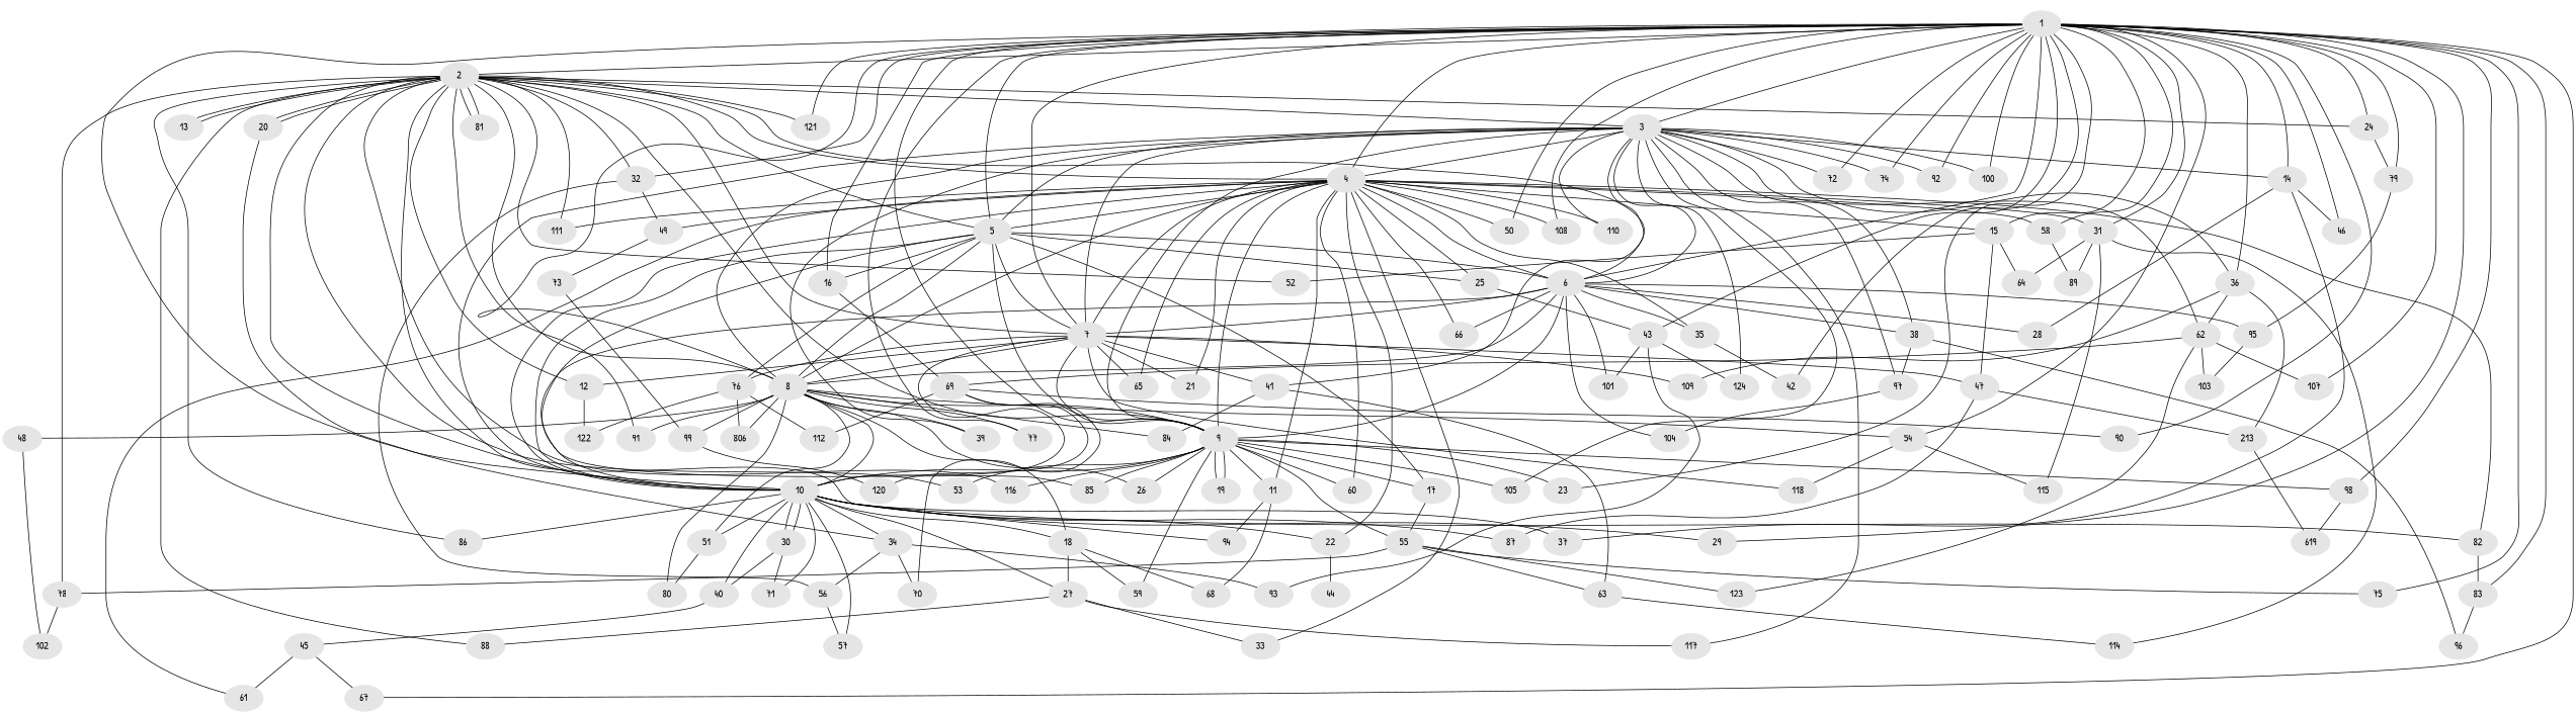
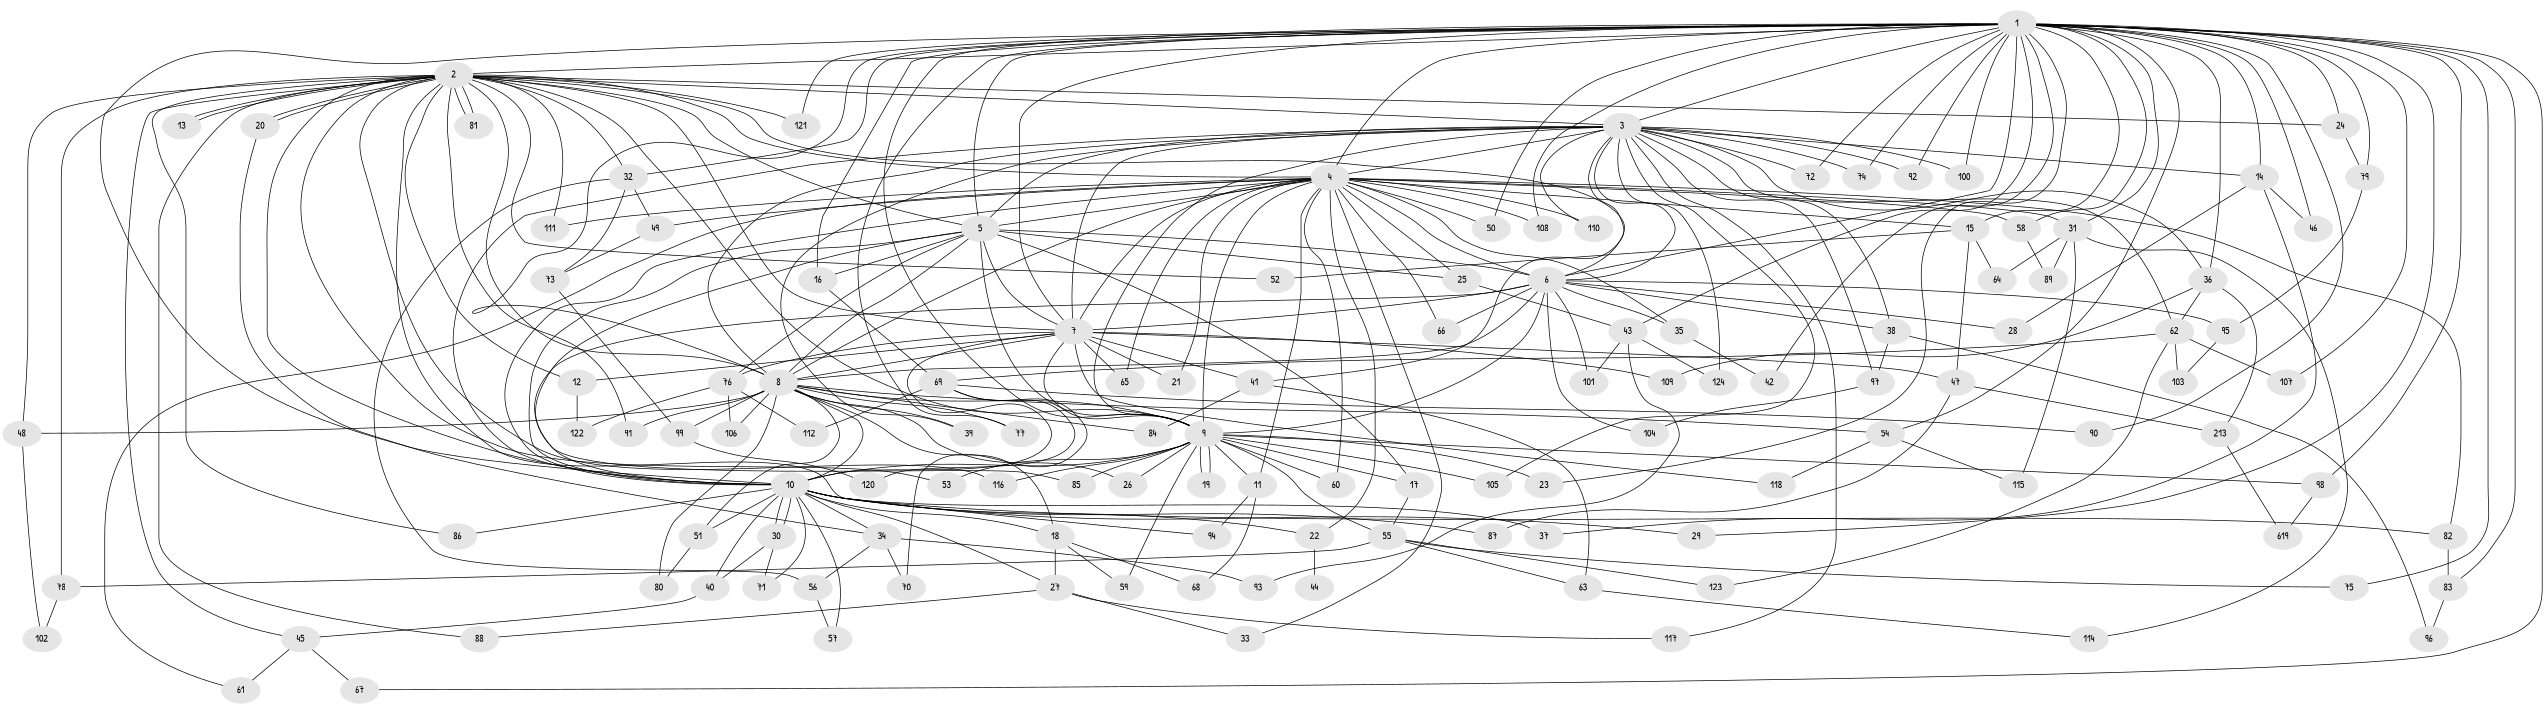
  graph {
    fontname="Patrick Hand"
    node [color=gray90 fontname="Patrick Hand" style=filled]
    edge [fontname="Patrick Hand"]
    1
    2
    3
    4
    5
    6
    7
    8
    9
    10
    14
    15
    16
    23
    24
    29
    31
    32
    36
    42
    43
    46
    50
    54
    58
    67
    72
    74
    75
    77
    79
    83
    90
    92
    98
    100
    107
    108
    121
    12
    13
    20
    45
    48
    52
    53
    78
    81
    86
    88
    91
    94
    111
    116
    38
    39
    41
    62
    97
    105
    110
    117
    124
    11
    21
    22
    25
    33
    35
    49
    60
    61
    65
    66
    82
    17
    76
    85
    28
    95
    101
    104
    47
    109
    118
    18
    26
    51
    80
    84
    99
-   106 [label=806]
+   106
    19
    55
    59
    27
    30
    34
    37
    40
    57
    71
    87
    64
    69
    89
    114
    115
    56
    73
    n111 [label=213]
    93
    96
    n114 [label=619]
    122
    102
    63
    123
    103
    68
    44
    112
    120
    70
    1 -- 2
    1 -- 3
    1 -- 4
    1 -- 5
    1 -- 6
    1 -- 7
    1 -- 8
    1 -- 9
    1 -- 10
    1 -- 14
    1 -- 15
    1 -- 16
    1 -- 23
    1 -- 24
    1 -- 29
    1 -- 31
    1 -- 32
    1 -- 36
    1 -- 42
    1 -- 43
    1 -- 46
    1 -- 50
    1 -- 54
    1 -- 58
    1 -- 67
    1 -- 72
    1 -- 74
    1 -- 75
    1 -- 77
    1 -- 79
    1 -- 83
    1 -- 90
    1 -- 92
    1 -- 98
    1 -- 100
    1 -- 107
    1 -- 108
    1 -- 121
    2 -- 3
    2 -- 4
    2 -- 5
    2 -- 6
    2 -- 7
    2 -- 8
    2 -- 9
    2 -- 10
    2 -- 24
    2 -- 32
    2 -- 121
    2 -- 12
    2 -- 13
    2 -- 13
    2 -- 20
    2 -- 20
+   2 -- 45
+   2 -- 48
    2 -- 52
    2 -- 53
    2 -- 78
    2 -- 81
    2 -- 81
    2 -- 86
    2 -- 88
    2 -- 91
    2 -- 94
    2 -- 111
    2 -- 116
    3 -- 4
    3 -- 5
    3 -- 6
    3 -- 7
    3 -- 8
    3 -- 9
    3 -- 10
    3 -- 14
    3 -- 36
    3 -- 72
    3 -- 74
    3 -- 92
    3 -- 100
    3 -- 38
    3 -- 39
    3 -- 41
    3 -- 62
    3 -- 97
    3 -- 105
    3 -- 110
    3 -- 117
    3 -- 124
    4 -- 5
    4 -- 6
    4 -- 7
    4 -- 8
    4 -- 9
    4 -- 10
    4 -- 15
    4 -- 31
    4 -- 50
    4 -- 58
    4 -- 108
    4 -- 111
    4 -- 110
    4 -- 11
    4 -- 21
    4 -- 22
    4 -- 25
    4 -- 33
    4 -- 35
    4 -- 49
    4 -- 60
    4 -- 61
    4 -- 65
    4 -- 66
    4 -- 82
    5 -- 6
    5 -- 7
    5 -- 8
    5 -- 9
    5 -- 10
    5 -- 16
    5 -- 25
    5 -- 17
    5 -- 76
    5 -- 85
    6 -- 7
    6 -- 8
    6 -- 9
    6 -- 10
    6 -- 38
    6 -- 35
    6 -- 66
    6 -- 28
    6 -- 95
    6 -- 101
    6 -- 104
    7 -- 8
    7 -- 9
    7 -- 10
    7 -- 12
    7 -- 41
    7 -- 21
    7 -- 65
    7 -- 76
    7 -- 47
    7 -- 109
    7 -- 118
    8 -- 9
    8 -- 10
    8 -- 54
    8 -- 77
    8 -- 48
    8 -- 91
    8 -- 39
    8 -- 18
    8 -- 26
    8 -- 51
    8 -- 80
    8 -- 84
    8 -- 99
    8 -- 106
    9 -- 10
    9 -- 23
    9 -- 98
    9 -- 53
    9 -- 116
    9 -- 105
    9 -- 11
    9 -- 60
    9 -- 17
    9 -- 85
    9 -- 26
    9 -- 19
    9 -- 19
    9 -- 55
    9 -- 59
    10 -- 29
    10 -- 86
    10 -- 22
    10 -- 82
    10 -- 18
    10 -- 51
    10 -- 27
    10 -- 30
    10 -- 30
    10 -- 34
    10 -- 37
    10 -- 40
    10 -- 57
    10 -- 71
    10 -- 87
    14 -- 46
    14 -- 28
    14 -- 37
    15 -- 52
    15 -- 47
    15 -- 64
    16 -- 69
    24 -- 79
    31 -- 64
    31 -- 89
    31 -- 114
    31 -- 115
    32 -- 49
    32 -- 56
+   32 -- 73
    36 -- 62
    36 -- 109
    36 -- n111
    43 -- 124
    43 -- 101
    43 -- 93
    54 -- 118
    54 -- 115
    58 -- 89
    79 -- 95
    83 -- 96
    98 -- n114
    12 -- 122
    20 -- 34
    45 -- 67
    45 -- 61
    48 -- 102
    78 -- 102
    38 -- 97
    38 -- 96
    41 -- 84
    41 -- 63
    62 -- 107
    62 -- 69
    62 -- 123
    62 -- 103
    97 -- 104
    11 -- 94
    11 -- 68
    22 -- 44
    25 -- 43
    35 -- 42
    49 -- 73
    82 -- 83
    17 -- 55
    76 -- 106
    76 -- 122
    76 -- 112
    95 -- 103
    47 -- 87
    47 -- n111
    18 -- 59
    18 -- 27
    18 -- 68
    51 -- 80
    99 -- 120
    55 -- 75
    55 -- 78
    55 -- 63
    55 -- 123
    27 -- 88
    27 -- 117
    27 -- 33
    30 -- 40
    30 -- 71
    34 -- 56
    34 -- 93
    34 -- 70
    40 -- 45
    69 -- 90
    69 -- 112
    69 -- 120
    69 -- 70
    56 -- 57
    73 -- 99
    n111 -- n114
    63 -- 114
  }
